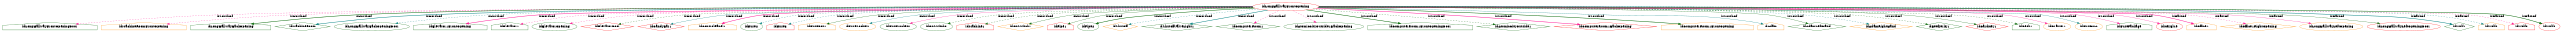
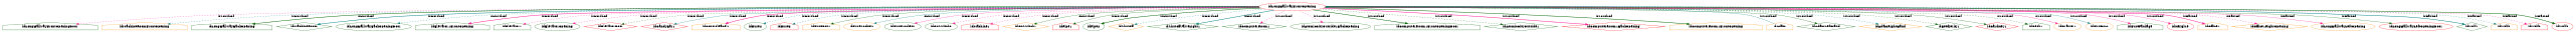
  strict digraph {
    node [color=darkgreen node_type=entity_node shape=house]
    edge [color=deeppink edge_type=relationship style=dashed]
    idLongHallwayFrontOpening [color=red shape=ellipse]
    idLongHallwayFrontOpeningDoor
    idMachineRoomFrontOpening [color=darkorange]
    idLongHallwayBackOpening
    idMachineRoom [shape=diamond]
    idLongHallwayBackOpeningDoor [shape=ellipse]
    idElevator1FrontOpening
    idElevator1
    idElevatorOpening [shape=ellipse]
    idElevatorDoor [color=red shape=diamond]
    idCandyBar1 [color=red shape=diamond]
    idControlPanel1 [color=darkorange]
    idFuse2 [shape=ellipse]
    idFuse3 [color=red]
    idFuseBox1 [color=darkorange]
    idFuseSocket1 [color=darkorange shape=ellipse]
    idFuseSocket2 [shape=ellipse]
    n18 [label=idOnSwitch3 shape=ellipse]
    idMachine1 [color=red]
    idOnSwitch1 [color=darkorange shape=diamond]
    idPipe1 [color=red]
    idPipe2 [shape=ellipse]
    idShutoff [color=darkorange shape=diamond]
    idShutoffValveLight1 [shape=diamond]
    idComputerRoom1 [shape=diamond]
    idAtomicCityOutside1BackOpening [shape=ellipse]
    idComputerRoom1FrontOpeningDoor
    idAtomicCityOutside1 [shape=diamond]
    idComputerRoom1BackOpening [color=red shape=diamond]
    idComputerRoom1FrontOpening [color=darkorange]
    idAdam [color=darkorange]
    idAdamLeftHand [shape=diamond]
    idAdamRightHand [color=darkorange shape=diamond]
    idBeefJerky1 [shape=diamond]
    idCardKey1 [color=red shape=diamond]
    idDesk1
    idDrawer1 [color=darkorange shape=ellipse]
    idFuse30A [color=darkorange shape=ellipse]
    idFusePackage
    idKeyBlue [color=red shape=ellipse]
    idOffice1 [color=darkorange]
    idOffice1RightOpening [color=darkorange shape=diamond]
    idLongHallwayLeftOpening [color=darkorange shape=ellipse]
    idLongHallwayLeftOpeningDoor [color=red shape=ellipse]
    idWolf1 [shape=diamond]
    idWolf2 [color=darkorange]
    idWolf3 [color=red]
    idWolf4 [color=red shape=ellipse]
    idLongHallwayFrontOpening -> idLongHallwayFrontOpeningDoor [label=isSouthOf]
-   idLongHallwayFrontOpening -> idMachineRoomFrontOpening [label=isNorthOf]
+   idLongHallwayFrontOpening -> idMachineRoomFrontOpening [color=teal label=isNorthOf]
    idLongHallwayFrontOpening -> idLongHallwayBackOpening [color=darkgreen label=isNorthOf style=bold]
    idLongHallwayFrontOpening -> idMachineRoom [color=teal label=isNorthOf style=bold]
    idLongHallwayFrontOpening -> idLongHallwayBackOpeningDoor [color=teal label=isNorthOf]
    idLongHallwayFrontOpening -> idElevator1FrontOpening [label=isNorthOf style=bold]
    idLongHallwayFrontOpening -> idElevator1 [label=isNorthOf]
    idLongHallwayFrontOpening -> idElevatorOpening [label=isNorthOf]
    idLongHallwayFrontOpening -> idElevatorDoor [color=darkgreen label=isNorthOf]
    idLongHallwayFrontOpening -> idCandyBar1 [color=teal label=isNorthOf style=solid]
    idLongHallwayFrontOpening -> idControlPanel1 [label=isNorthOf style=bold]
    idLongHallwayFrontOpening -> idFuse2 [color=teal label=isNorthOf]
    idLongHallwayFrontOpening -> idFuse3 [color=teal label=isNorthOf]
    idLongHallwayFrontOpening -> idFuseBox1 [color=darkgreen label=isNorthOf style=solid]
    idLongHallwayFrontOpening -> idFuseSocket1 [color=teal label=isNorthOf style=solid]
    idLongHallwayFrontOpening -> idFuseSocket2 [label=isNorthOf style=solid]
-   idLongHallwayFrontOpening -> n18 [color=darkgreen label=isNorthOf]
-   idLongHallwayFrontOpening -> idMachine1 [color=darkgreen label=isNorthOf]
+   idLongHallwayFrontOpening -> n18 [label=isNorthOf]
+   idLongHallwayFrontOpening -> idMachine1 [label=isNorthOf]
    idLongHallwayFrontOpening -> idOnSwitch1 [color=darkgreen label=isNorthOf style=solid]
    idLongHallwayFrontOpening -> idPipe1 [color=darkgreen label=isNorthOf style=solid]
    idLongHallwayFrontOpening -> idPipe2 [color=darkgreen label=isNorthOf style=bold]
    idLongHallwayFrontOpening -> idShutoff [color=teal label=isNorthOf]
    idLongHallwayFrontOpening -> idShutoffValveLight1 [color=teal label=isNorthOf style=bold]
    idLongHallwayFrontOpening -> idComputerRoom1 [label=isSouthOf]
    idLongHallwayFrontOpening -> idAtomicCityOutside1BackOpening [label=isSouthOf]
    idLongHallwayFrontOpening -> idComputerRoom1FrontOpeningDoor [color=darkgreen label=isSouthOf style=bold]
    idLongHallwayFrontOpening -> idAtomicCityOutside1 [color=darkgreen label=isSouthOf]
    idLongHallwayFrontOpening -> idComputerRoom1BackOpening [label=isSouthOf style=bold]
    idLongHallwayFrontOpening -> idComputerRoom1FrontOpening [color=darkgreen label=isSouthOf style=bold]
-   idLongHallwayFrontOpening -> idAdam [color=teal label=isSouthOf style=solid]
+   idAdam -> idLongHallwayFrontOpening [color=teal label=isSouthOf style=solid]
    idLongHallwayFrontOpening -> idAdamLeftHand [color=darkgreen label=isSouthOf style=solid]
    idLongHallwayFrontOpening -> idAdamRightHand [color=teal label=isSouthOf]
    idLongHallwayFrontOpening -> idBeefJerky1 [color=darkgreen label=isSouthOf]
    idLongHallwayFrontOpening -> idCardKey1 [color=darkgreen label=isSouthOf style=solid]
    idLongHallwayFrontOpening -> idDesk1 [color=darkgreen label=isSouthOf]
    idLongHallwayFrontOpening -> idDrawer1 [label=isSouthOf style=solid]
    idLongHallwayFrontOpening -> idFuse30A [color=teal label=isSouthOf style=solid]
    idLongHallwayFrontOpening -> idFusePackage [label=isSouthOf style=solid]
    idLongHallwayFrontOpening -> idKeyBlue [label=isSouthOf style=solid]
    idLongHallwayFrontOpening -> idOffice1 [label=isEastOf style=bold]
    idLongHallwayFrontOpening -> idOffice1RightOpening [label=isEastOf]
    idLongHallwayFrontOpening -> idLongHallwayLeftOpening [label=isEastOf style=solid]
    idLongHallwayFrontOpening -> idLongHallwayLeftOpeningDoor [color=darkgreen label=isEastOf style=solid]
    idLongHallwayFrontOpening -> idWolf1 [color=teal label=isEastOf style=bold]
    idLongHallwayFrontOpening -> idWolf2 [color=teal label=isEastOf]
    idLongHallwayFrontOpening -> idWolf3 [label=isEastOf]
    idLongHallwayFrontOpening -> idWolf4 [color=darkgreen label=isEastOf style=bold]
  }
